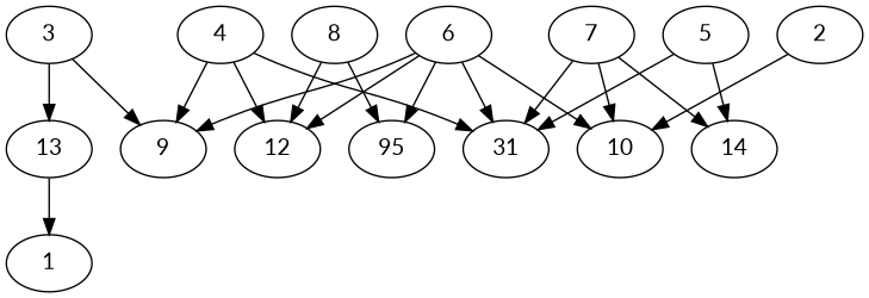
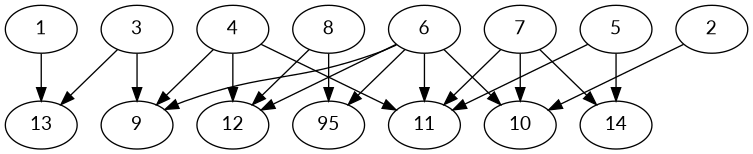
  digraph {
    fontname=Lato
    node [alpha=0.13 fontname=Lato]
    edge [fontname=Lato]
    1 [alpha=0.10 expect_size=33178624]
    13 [alpha=0.04 expect_size=48719872]
    2 [alpha=0.17 expect_size=52098048]
    10 [alpha=0.02 expect_size=7446528]
    3 [alpha=0.09 expect_size=30062592]
    9 [alpha=0.00 expect_size=12301312]
    4 [alpha=0.20 expect_size=22262784]
    12 [expect_size=9140224]
-   11 [alpha=0.02 expect_size=32073728 label=31]
+   11 [alpha=0.02 expect_size=32073728]
    14 [alpha=0.17 expect_size=22090752]
    5 [expect_size=42608640]
    6 [alpha=0.14 expect_size=15489024]
    n13 [expect_size=21828608 label=95]
    7 [alpha=0.15 expect_size=50527232]
    8 [alpha=0.07 expect_size=8211456]
-   13 -> 1
+   1 -> 13
    2 -> 10
    3 -> 13
    3 -> 9
    4 -> 9
    4 -> 12
    4 -> 11
    5 -> 11
    5 -> 14
    6 -> 10
    6 -> 9
    6 -> 12
    6 -> 11
    6 -> n13
    7 -> 10
    7 -> 11
    7 -> 14
    8 -> 12
    8 -> n13
  }
